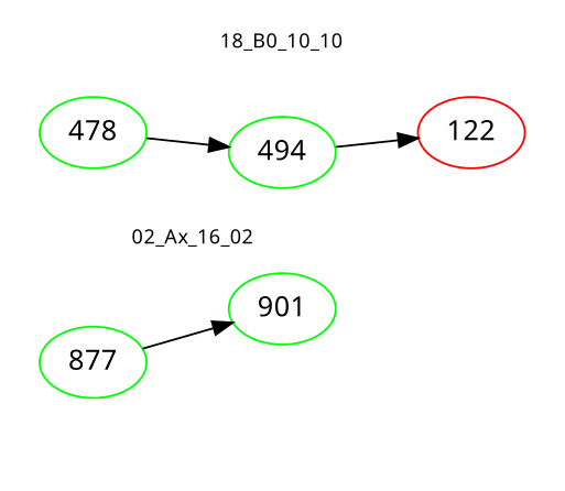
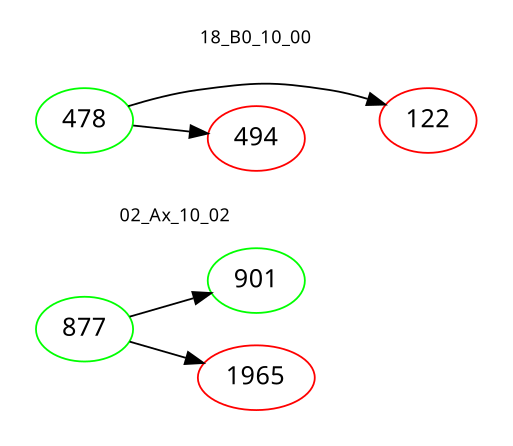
  digraph {
    fontname="Noto Sans"
    rankdir=LR
    node [color=green fontname="Noto Sans"]
    edge [color=black fontname="Noto Sans"]
    n1 [label=877]
+   n2 [color=red label=1965]
    n3 [label=901]
    n4 [label=478]
-   n5 [label=494]
+   n5 [color=red label=494]
    n6 [color=red label=122]
    subgraph cluster_1 {
      color=white
      fontsize=10
-     label="02_Ax_16_02"
+     label="02_Ax_10_02"
      n1
+     n2
      n3
    }
    subgraph cluster_2 {
      color=white
      fontsize=10
-     label="18_B0_10_10"
+     label="18_B0_10_00"
      n4
      n5
      n6
    }
+   n1 -> n2
    n1 -> n3
    n4 -> n5
-   n5 -> n6
+   n4 -> n6
  }
